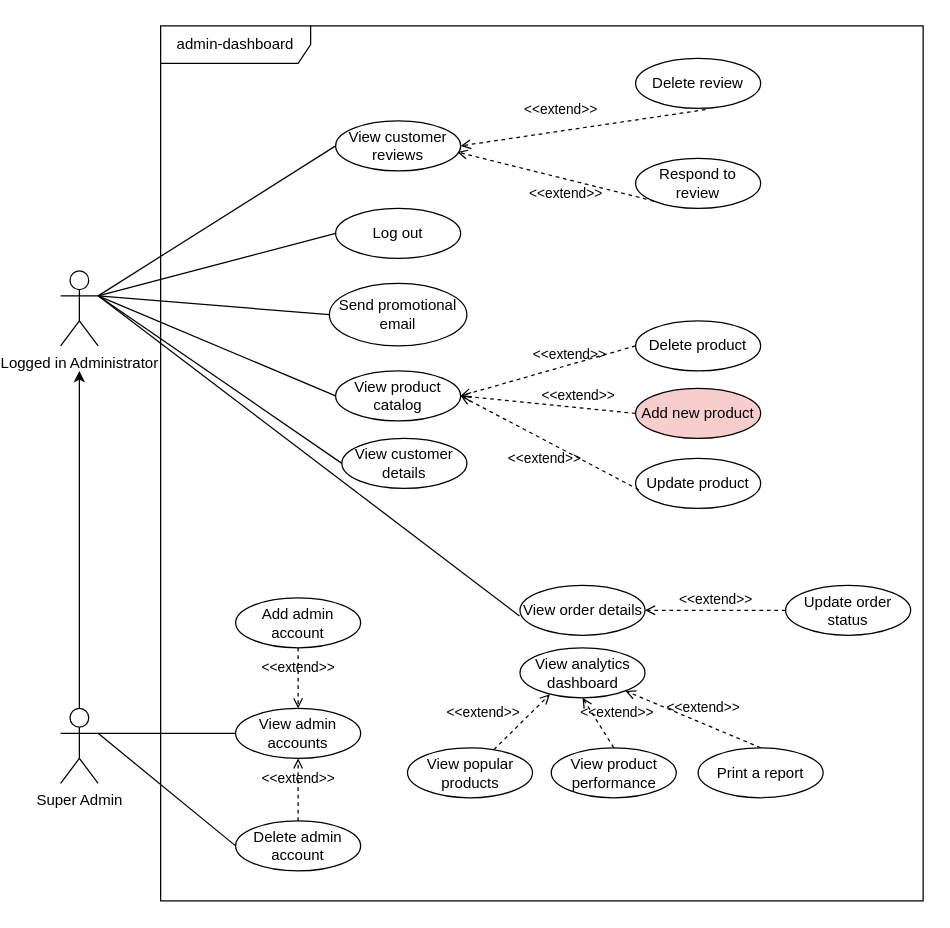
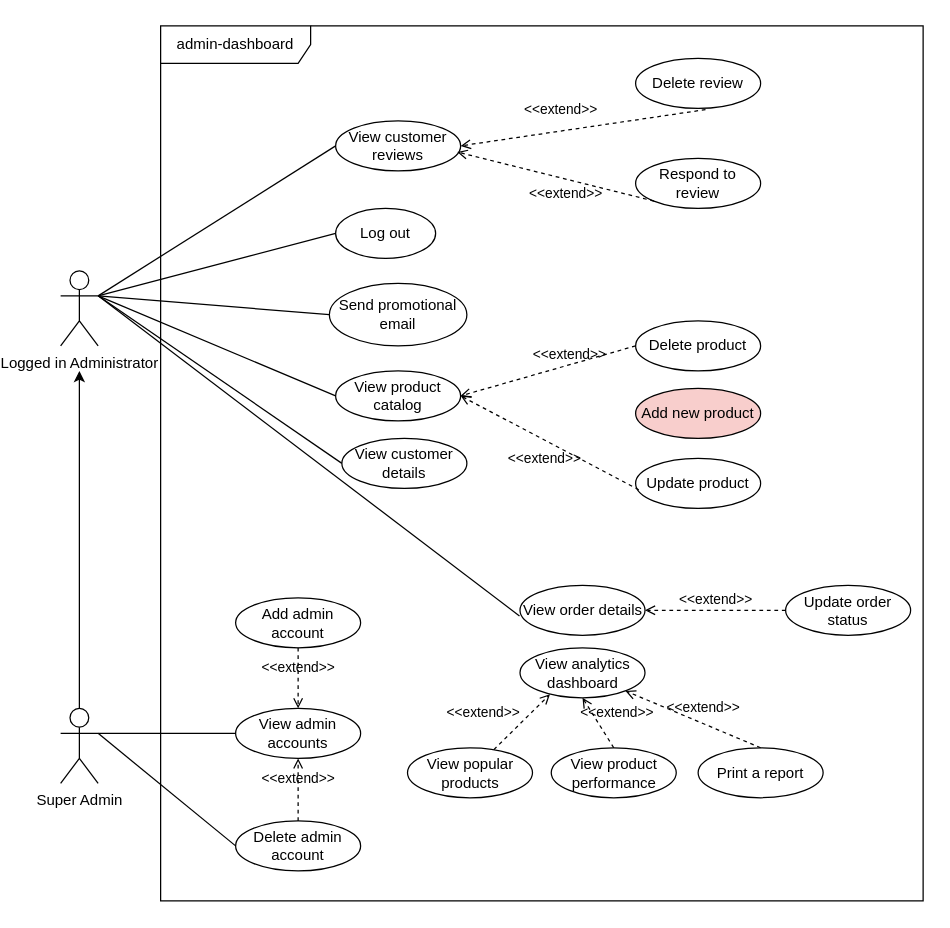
  <mxCell id="0" />
  <mxCell id="1" parent="0" />
  <mxCell id="2" value="Logged in Administrator" style="shape=umlActor;verticalLabelPosition=bottom;verticalAlign=top;html=1;" parent="1" vertex="1"><mxGeometry x="20" y="216" width="30" height="60" as="geometry" /></mxCell>
  <mxCell id="3" value="" style="endArrow=none;html=1;rounded=0;entryX=0;entryY=0.5;entryDx=0;entryDy=0;exitX=1;exitY=0.333;exitDx=0;exitDy=0;exitPerimeter=0;" parent="1" source="2" target="10" edge="1"><mxGeometry relative="1" as="geometry"><mxPoint x="250" y="266" as="sourcePoint" /><mxPoint x="290" y="291" as="targetPoint" /></mxGeometry></mxCell>
  <mxCell id="4" value="" style="endArrow=none;html=1;rounded=0;entryX=1;entryY=0.333;entryDx=0;entryDy=0;entryPerimeter=0;exitX=0;exitY=0.5;exitDx=0;exitDy=0;" parent="1" source="9" target="2" edge="1"><mxGeometry relative="1" as="geometry"><mxPoint x="290.42" y="172.25" as="sourcePoint" /><mxPoint x="210" y="226" as="targetPoint" /></mxGeometry></mxCell>
  <mxCell id="5" value="" style="endArrow=none;html=1;rounded=0;exitX=-0.004;exitY=0.613;exitDx=0;exitDy=0;entryX=1;entryY=0.333;entryDx=0;entryDy=0;entryPerimeter=0;exitPerimeter=0;" parent="1" source="20" target="2" edge="1"><mxGeometry relative="1" as="geometry"><mxPoint x="320" y="571" as="sourcePoint" /><mxPoint x="90" y="366" as="targetPoint" /></mxGeometry></mxCell>
  <mxCell id="6" value="" style="endArrow=none;html=1;rounded=0;exitX=0;exitY=0.5;exitDx=0;exitDy=0;entryX=1;entryY=0.333;entryDx=0;entryDy=0;entryPerimeter=0;" parent="1" source="19" target="2" edge="1"><mxGeometry relative="1" as="geometry"><mxPoint x="300" y="511" as="sourcePoint" /><mxPoint x="180" y="266" as="targetPoint" /></mxGeometry></mxCell>
  <mxCell id="7" value="" style="endArrow=none;html=1;rounded=0;exitX=0;exitY=0.5;exitDx=0;exitDy=0;entryX=1;entryY=0.333;entryDx=0;entryDy=0;entryPerimeter=0;" parent="1" source="12" target="2" edge="1"><mxGeometry relative="1" as="geometry"><mxPoint x="300" y="445.97" as="sourcePoint" /><mxPoint x="400" y="356" as="targetPoint" /></mxGeometry></mxCell>
  <mxCell id="8" value="admin-dashboard" style="shape=umlFrame;whiteSpace=wrap;html=1;width=120;height=30;" parent="1" vertex="1"><mxGeometry x="100" y="20" width="610" height="700" as="geometry" /></mxCell>
  <mxCell id="9" value="View customer reviews" style="ellipse;whiteSpace=wrap;html=1;align=center;" parent="1" vertex="1"><mxGeometry x="240" y="96" width="100" height="40" as="geometry" /></mxCell>
- <mxCell id="10" value="Log out" style="ellipse;whiteSpace=wrap;html=1;align=center;" parent="1" vertex="1"><mxGeometry x="240" y="166" width="100" height="40" as="geometry" /></mxCell>
+ <mxCell id="10" value="Log out" style="ellipse;whiteSpace=wrap;html=1;align=center;" parent="1" vertex="1"><mxGeometry x="240" y="166" width="80" height="40" as="geometry" /></mxCell>
  <mxCell id="11" value="View analytics dashboard" style="ellipse;whiteSpace=wrap;html=1;align=center;" parent="1" vertex="1"><mxGeometry x="387.5" y="517.5" width="100" height="40" as="geometry" /></mxCell>
  <mxCell id="12" value="View product&lt;br&gt;catalog" style="ellipse;whiteSpace=wrap;html=1;align=center;" parent="1" vertex="1"><mxGeometry x="240" y="296" width="100" height="40" as="geometry" /></mxCell>
  <mxCell id="13" value="Add new product" style="ellipse;whiteSpace=wrap;html=1;align=center;fillColor=#f8cecc;" parent="1" vertex="1"><mxGeometry x="480" y="310" width="100" height="40" as="geometry" /></mxCell>
  <mxCell id="14" value="Update product" style="ellipse;whiteSpace=wrap;html=1;align=center;" parent="1" vertex="1"><mxGeometry x="480" y="366" width="100" height="40" as="geometry" /></mxCell>
  <mxCell id="15" value="Delete product" style="ellipse;whiteSpace=wrap;html=1;align=center;" parent="1" vertex="1"><mxGeometry x="480" y="256" width="100" height="40" as="geometry" /></mxCell>
  <mxCell id="16" value="&amp;lt;&amp;lt;extend&amp;gt;&amp;gt;" style="html=1;verticalAlign=bottom;labelBackgroundColor=none;endArrow=open;endFill=0;dashed=1;exitX=0;exitY=0.5;exitDx=0;exitDy=0;entryX=1;entryY=0.5;entryDx=0;entryDy=0;" parent="1" source="15" target="12" edge="1"><mxGeometry x="-0.24" y="1" width="160" relative="1" as="geometry"><mxPoint x="485" y="346" as="sourcePoint" /><mxPoint x="645" y="346" as="targetPoint" /><mxPoint as="offset" /></mxGeometry></mxCell>
- <mxCell id="17" value="&amp;lt;&amp;lt;extend&amp;gt;&amp;gt;" style="html=1;verticalAlign=bottom;labelBackgroundColor=none;endArrow=open;endFill=0;dashed=1;exitX=0;exitY=0.5;exitDx=0;exitDy=0;entryX=1;entryY=0.5;entryDx=0;entryDy=0;" parent="1" source="13" target="12" edge="1"><mxGeometry x="-0.351" width="160" relative="1" as="geometry"><mxPoint x="485" y="346" as="sourcePoint" /><mxPoint x="335" y="336" as="targetPoint" /><mxPoint as="offset" /></mxGeometry></mxCell>
  <mxCell id="18" value="&amp;lt;&amp;lt;extend&amp;gt;&amp;gt;" style="html=1;verticalAlign=bottom;labelBackgroundColor=none;endArrow=open;endFill=0;dashed=1;exitX=0.025;exitY=0.628;exitDx=0;exitDy=0;exitPerimeter=0;entryX=1;entryY=0.5;entryDx=0;entryDy=0;" parent="1" source="14" target="12" edge="1"><mxGeometry x="-0.077" y="21" width="160" relative="1" as="geometry"><mxPoint x="415" y="346" as="sourcePoint" /><mxPoint x="345" y="346" as="targetPoint" /><mxPoint as="offset" /></mxGeometry></mxCell>
  <mxCell id="19" value="View customer details" style="ellipse;whiteSpace=wrap;html=1;align=center;" parent="1" vertex="1"><mxGeometry x="245" y="350" width="100" height="40" as="geometry" /></mxCell>
  <mxCell id="20" value="View order details" style="ellipse;whiteSpace=wrap;html=1;align=center;" parent="1" vertex="1"><mxGeometry x="387.5" y="467.5" width="100" height="40" as="geometry" /></mxCell>
  <mxCell id="21" value="Update order status" style="ellipse;whiteSpace=wrap;html=1;align=center;" parent="1" vertex="1"><mxGeometry x="600" y="467.5" width="100" height="40" as="geometry" /></mxCell>
  <mxCell id="22" value="Print a report" style="ellipse;whiteSpace=wrap;html=1;align=center;" parent="1" vertex="1"><mxGeometry x="530" y="597.5" width="100" height="40" as="geometry" /></mxCell>
  <mxCell id="23" value="&amp;lt;&amp;lt;extend&amp;gt;&amp;gt;" style="html=1;verticalAlign=bottom;labelBackgroundColor=none;endArrow=open;endFill=0;dashed=1;exitX=0.5;exitY=0;exitDx=0;exitDy=0;" parent="1" source="22" target="11" edge="1"><mxGeometry x="-0.108" y="-4" width="160" relative="1" as="geometry"><mxPoint x="577.5" y="387.5" as="sourcePoint" /><mxPoint x="737.5" y="387.5" as="targetPoint" /><mxPoint as="offset" /></mxGeometry></mxCell>
  <mxCell id="24" value="&amp;lt;&amp;lt;extend&amp;gt;&amp;gt;" style="html=1;verticalAlign=bottom;labelBackgroundColor=none;endArrow=open;endFill=0;dashed=1;exitX=0;exitY=0.5;exitDx=0;exitDy=0;" parent="1" source="21" target="20" edge="1"><mxGeometry width="160" relative="1" as="geometry"><mxPoint x="430" y="366" as="sourcePoint" /><mxPoint x="590" y="366" as="targetPoint" /></mxGeometry></mxCell>
  <mxCell id="25" value="Respond to review" style="ellipse;whiteSpace=wrap;html=1;align=center;" parent="1" vertex="1"><mxGeometry x="480" y="126" width="100" height="40" as="geometry" /></mxCell>
  <mxCell id="26" value="&amp;lt;&amp;lt;extend&amp;gt;&amp;gt;" style="html=1;verticalAlign=bottom;labelBackgroundColor=none;endArrow=open;endFill=0;dashed=1;exitX=0;exitY=1;exitDx=0;exitDy=0;entryX=0.973;entryY=0.623;entryDx=0;entryDy=0;entryPerimeter=0;" parent="1" source="25" target="9" edge="1"><mxGeometry x="0.085" y="-44" width="160" relative="1" as="geometry"><mxPoint x="430" y="16" as="sourcePoint" /><mxPoint x="590" y="16" as="targetPoint" /><mxPoint as="offset" /></mxGeometry></mxCell>
  <mxCell id="27" value="Delete review" style="ellipse;whiteSpace=wrap;html=1;align=center;" parent="1" vertex="1"><mxGeometry x="480" y="46" width="100" height="40" as="geometry" /></mxCell>
  <mxCell id="28" value="&amp;lt;&amp;lt;extend&amp;gt;&amp;gt;" style="html=1;verticalAlign=bottom;labelBackgroundColor=none;endArrow=open;endFill=0;dashed=1;exitX=0.559;exitY=1.025;exitDx=0;exitDy=0;exitPerimeter=0;entryX=1;entryY=0.5;entryDx=0;entryDy=0;" parent="1" source="27" target="9" edge="1"><mxGeometry x="0.228" y="59" width="160" relative="1" as="geometry"><mxPoint x="430" y="16" as="sourcePoint" /><mxPoint x="590" y="16" as="targetPoint" /><mxPoint as="offset" /></mxGeometry></mxCell>
  <mxCell id="29" value="Send promotional email" style="ellipse;whiteSpace=wrap;html=1;align=center;" parent="1" vertex="1"><mxGeometry x="235" y="226" width="110" height="50" as="geometry" /></mxCell>
  <mxCell id="30" value="View popular products" style="ellipse;whiteSpace=wrap;html=1;align=center;" parent="1" vertex="1"><mxGeometry x="297.5" y="597.5" width="100" height="40" as="geometry" /></mxCell>
  <mxCell id="31" value="View product performance" style="ellipse;whiteSpace=wrap;html=1;align=center;" parent="1" vertex="1"><mxGeometry x="412.5" y="597.5" width="100" height="40" as="geometry" /></mxCell>
  <mxCell id="32" value="&amp;lt;&amp;lt;extend&amp;gt;&amp;gt;" style="html=1;verticalAlign=bottom;labelBackgroundColor=none;endArrow=open;endFill=0;dashed=1;entryX=0.24;entryY=0.93;entryDx=0;entryDy=0;entryPerimeter=0;" parent="1" source="30" target="11" edge="1"><mxGeometry x="-0.724" y="21" width="160" relative="1" as="geometry"><mxPoint x="517.5" y="457.5" as="sourcePoint" /><mxPoint x="677.5" y="457.5" as="targetPoint" /><mxPoint as="offset" /></mxGeometry></mxCell>
  <mxCell id="33" value="&amp;lt;&amp;lt;extend&amp;gt;&amp;gt;" style="html=1;verticalAlign=bottom;labelBackgroundColor=none;endArrow=open;endFill=0;dashed=1;exitX=0.5;exitY=0;exitDx=0;exitDy=0;entryX=0.5;entryY=1;entryDx=0;entryDy=0;" parent="1" source="31" target="11" edge="1"><mxGeometry x="-0.36" y="-12" width="160" relative="1" as="geometry"><mxPoint x="517.5" y="457.5" as="sourcePoint" /><mxPoint x="677.5" y="457.5" as="targetPoint" /><mxPoint as="offset" /></mxGeometry></mxCell>
  <mxCell id="34" style="edgeStyle=none;html=1;exitX=0.5;exitY=0;exitDx=0;exitDy=0;exitPerimeter=0;" parent="1" source="35" edge="1"><mxGeometry relative="1" as="geometry"><mxPoint x="35" y="296" as="targetPoint" /></mxGeometry></mxCell>
  <mxCell id="35" value="Super Admin" style="shape=umlActor;verticalLabelPosition=bottom;verticalAlign=top;html=1;" parent="1" vertex="1"><mxGeometry x="20" y="566" width="30" height="60" as="geometry" /></mxCell>
  <mxCell id="36" value="View admin accounts" style="ellipse;whiteSpace=wrap;html=1;align=center;" parent="1" vertex="1"><mxGeometry x="160" y="566" width="100" height="40" as="geometry" /></mxCell>
  <mxCell id="37" value="Delete admin account" style="ellipse;whiteSpace=wrap;html=1;align=center;" parent="1" vertex="1"><mxGeometry x="160" y="656" width="100" height="40" as="geometry" /></mxCell>
  <mxCell id="38" value="" style="endArrow=none;html=1;rounded=0;exitX=0;exitY=0.5;exitDx=0;exitDy=0;entryX=1;entryY=0.333;entryDx=0;entryDy=0;entryPerimeter=0;" parent="1" source="37" target="35" edge="1"><mxGeometry relative="1" as="geometry"><mxPoint x="612.5" y="497.5" as="sourcePoint" /><mxPoint x="440" y="436" as="targetPoint" /></mxGeometry></mxCell>
  <mxCell id="39" value="" style="endArrow=none;html=1;rounded=0;exitX=0;exitY=0.5;exitDx=0;exitDy=0;entryX=1;entryY=0.333;entryDx=0;entryDy=0;entryPerimeter=0;" parent="1" source="36" target="35" edge="1"><mxGeometry relative="1" as="geometry"><mxPoint x="612.5" y="497.5" as="sourcePoint" /><mxPoint x="440" y="436" as="targetPoint" /></mxGeometry></mxCell>
  <mxCell id="40" value="Add admin account" style="ellipse;whiteSpace=wrap;html=1;align=center;" parent="1" vertex="1"><mxGeometry x="160" y="477.5" width="100" height="40" as="geometry" /></mxCell>
  <mxCell id="41" value="&amp;lt;&amp;lt;extend&amp;gt;&amp;gt;" style="html=1;verticalAlign=bottom;labelBackgroundColor=none;endArrow=open;endFill=0;dashed=1;exitX=0.5;exitY=1;exitDx=0;exitDy=0;entryX=0.5;entryY=0;entryDx=0;entryDy=0;" parent="1" source="40" target="36" edge="1"><mxGeometry width="160" relative="1" as="geometry"><mxPoint x="440" y="386" as="sourcePoint" /><mxPoint x="600" y="386" as="targetPoint" /></mxGeometry></mxCell>
  <mxCell id="42" value="&amp;lt;&amp;lt;extend&amp;gt;&amp;gt;" style="html=1;verticalAlign=bottom;labelBackgroundColor=none;endArrow=open;endFill=0;dashed=1;exitX=0.5;exitY=0;exitDx=0;exitDy=0;entryX=0.5;entryY=1;entryDx=0;entryDy=0;" parent="1" source="37" target="36" edge="1"><mxGeometry width="160" relative="1" as="geometry"><mxPoint x="440" y="386" as="sourcePoint" /><mxPoint x="600" y="386" as="targetPoint" /></mxGeometry></mxCell>
  <mxCell id="43" value="" style="endArrow=none;html=1;rounded=0;exitX=0;exitY=0.5;exitDx=0;exitDy=0;entryX=1;entryY=0.333;entryDx=0;entryDy=0;entryPerimeter=0;" parent="1" source="29" target="2" edge="1"><mxGeometry relative="1" as="geometry"><mxPoint x="472.5" y="387.5" as="sourcePoint" /><mxPoint x="300" y="326" as="targetPoint" /></mxGeometry></mxCell>
